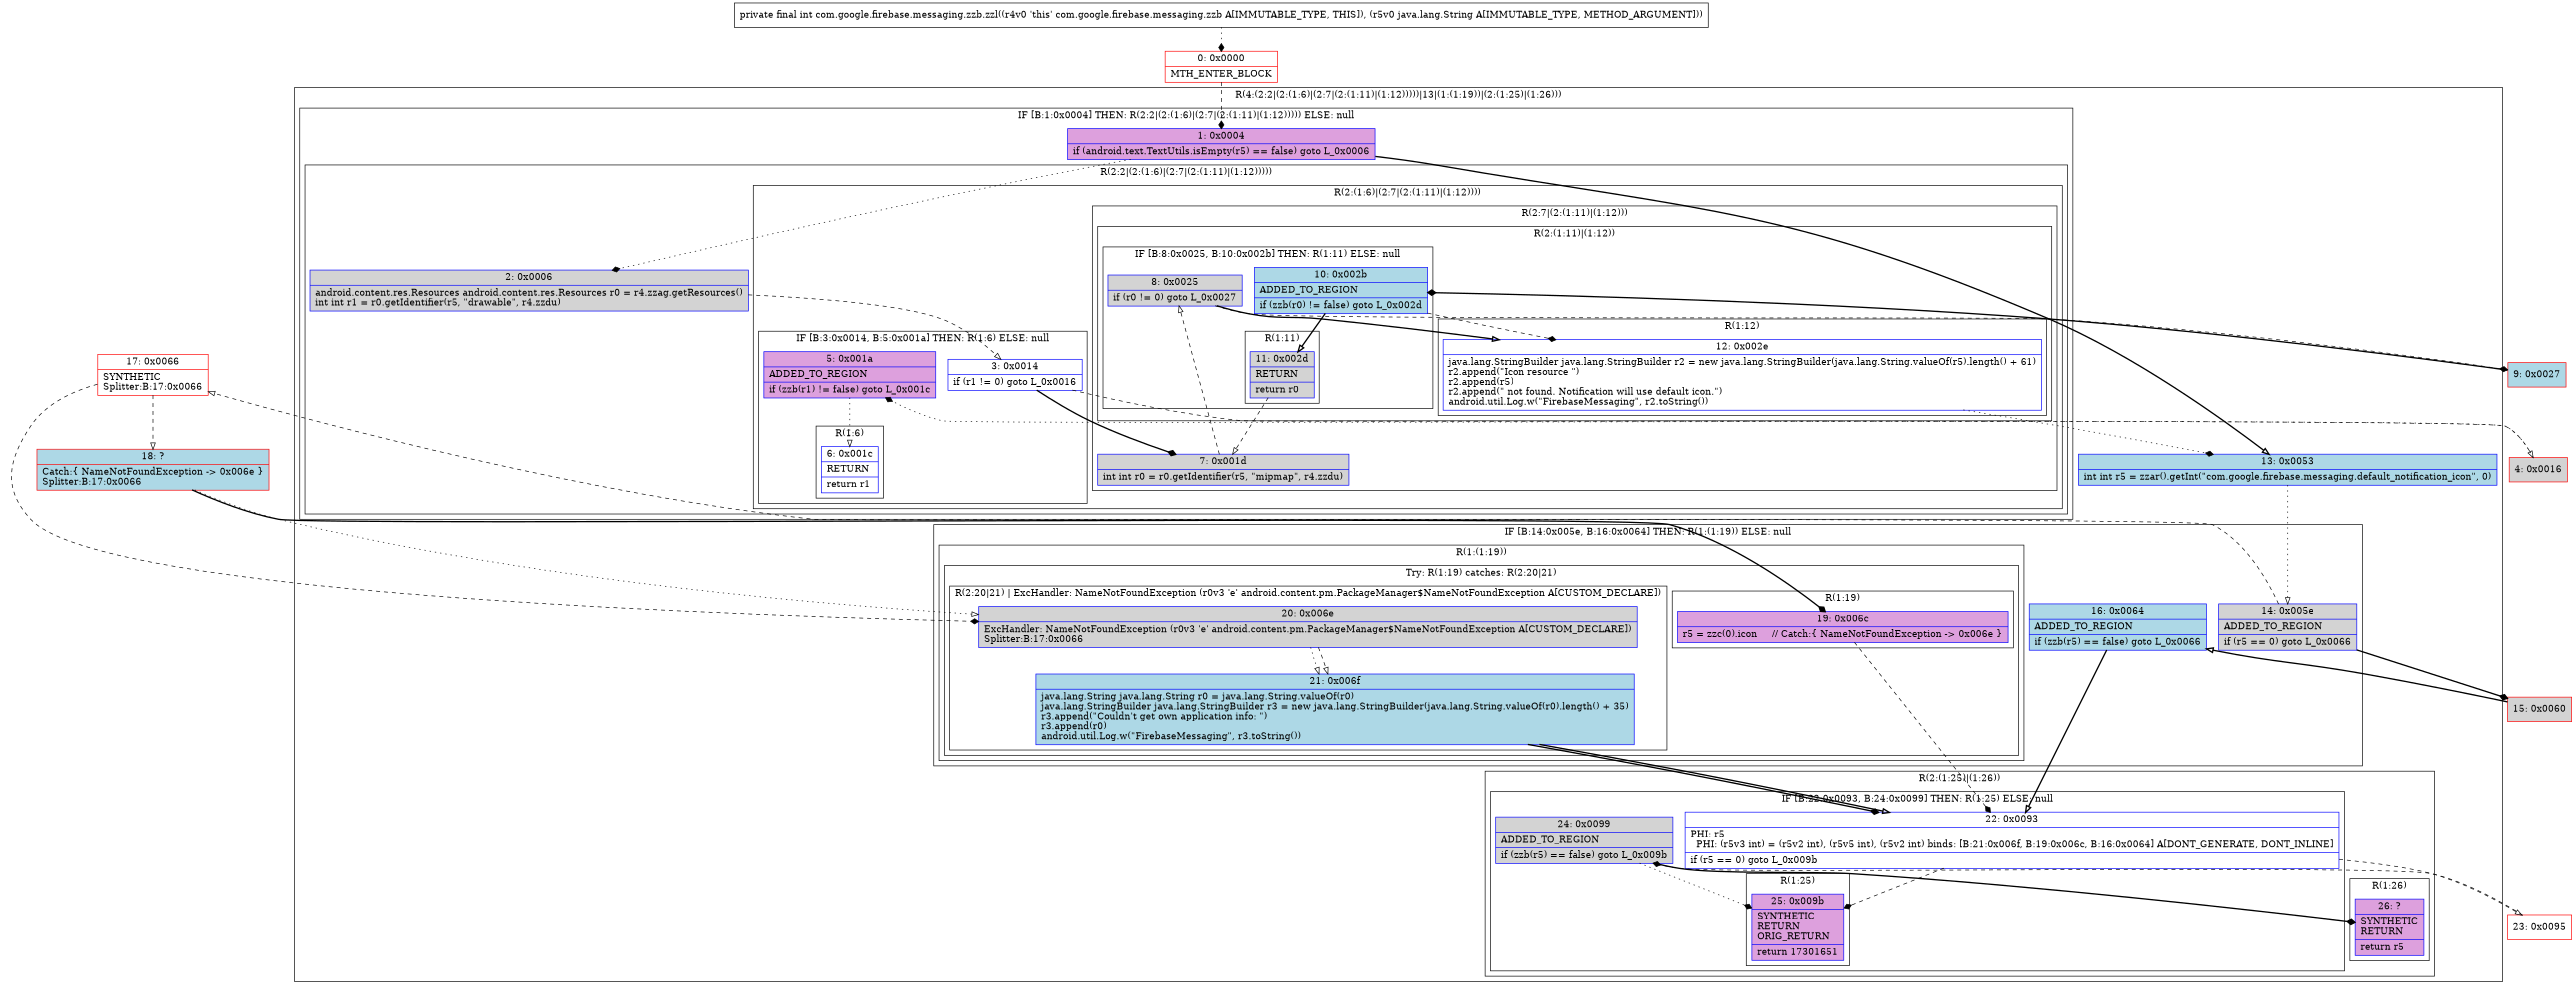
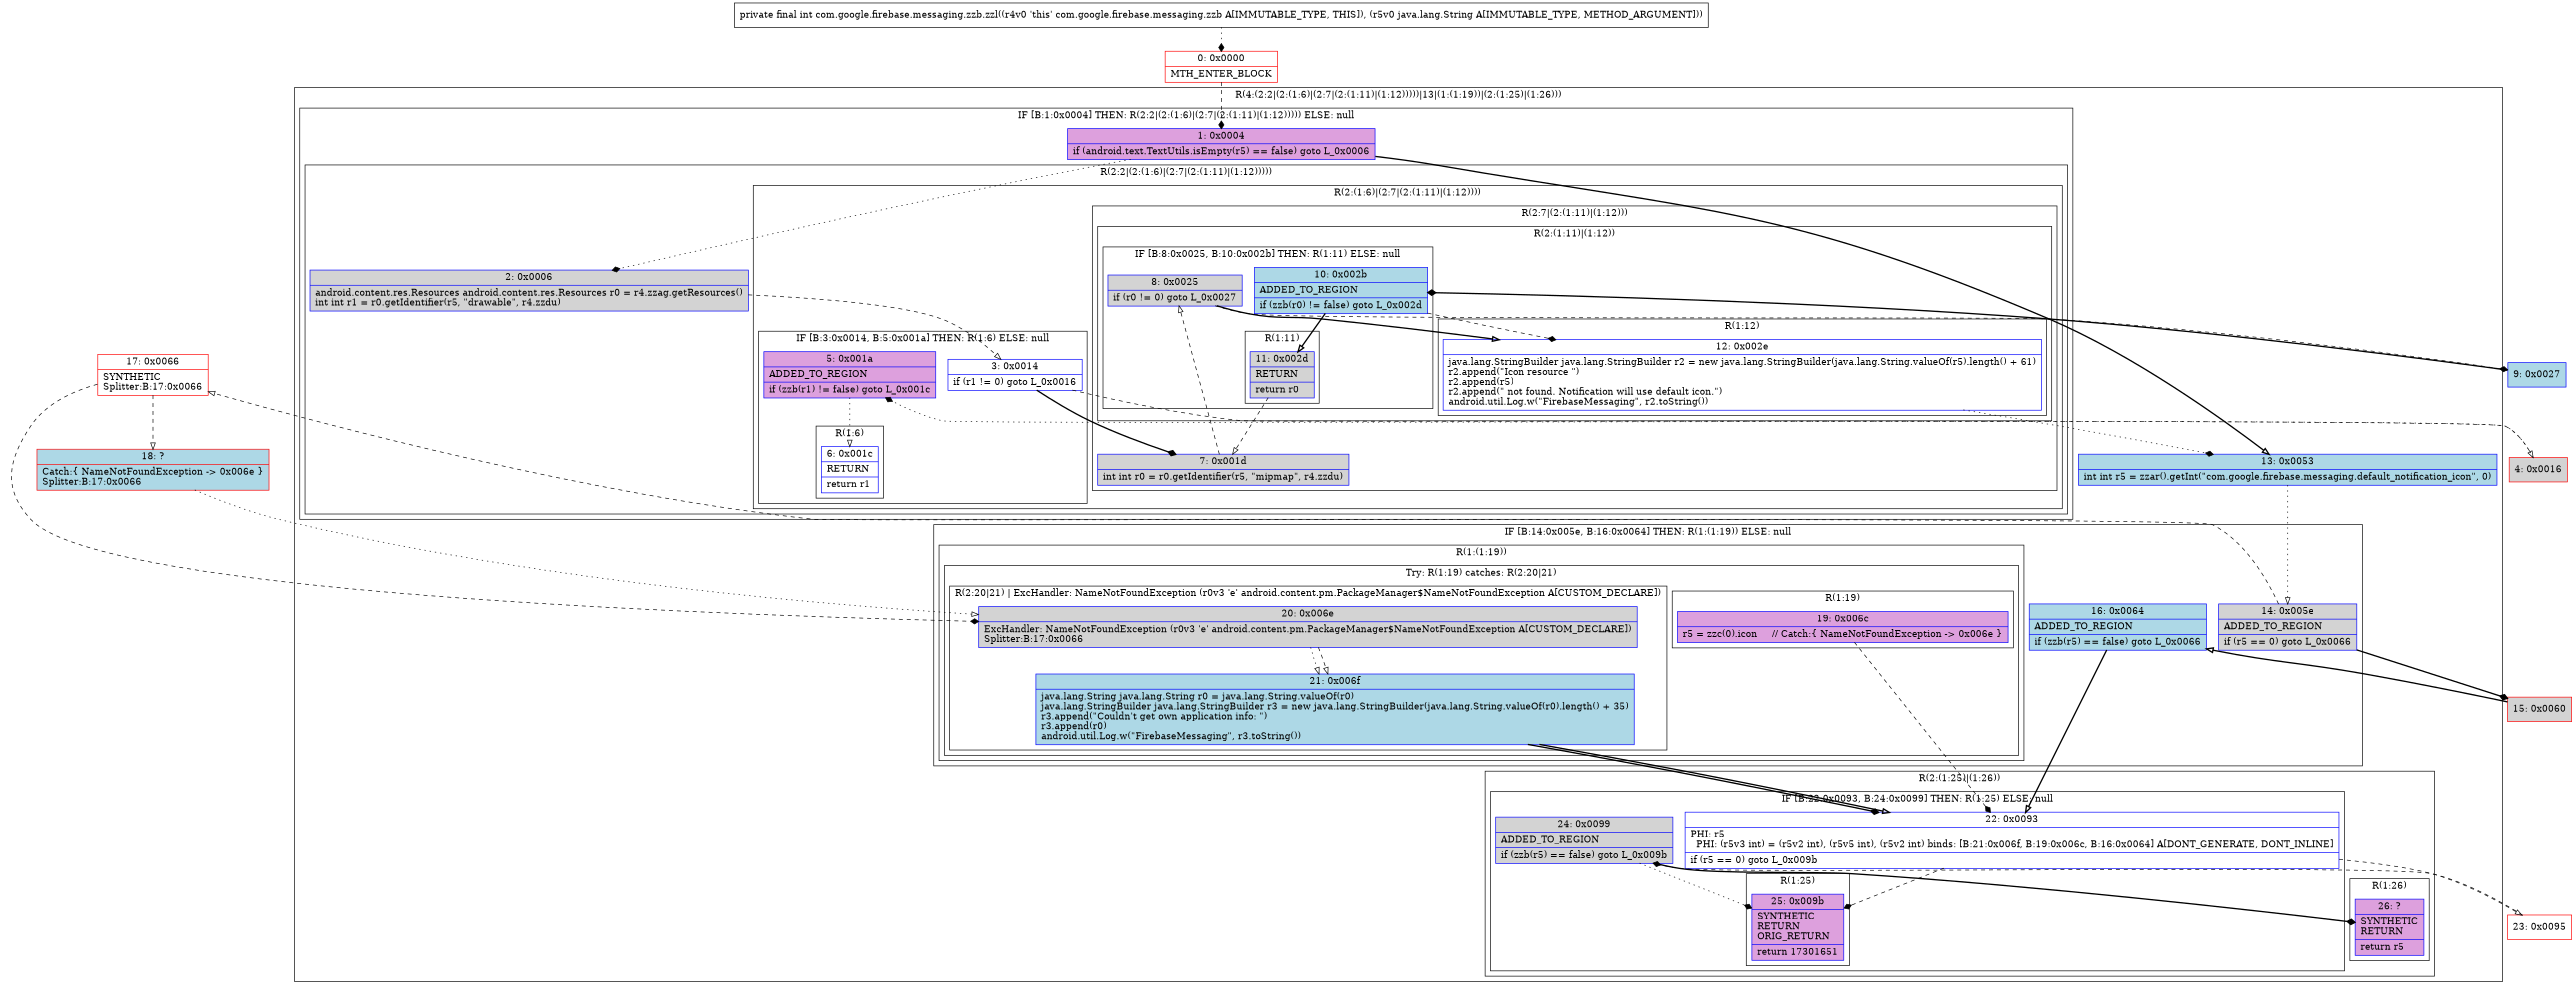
  digraph {
    node [color=blue fillcolor=lightgrey shape=record style=filled]
    edge [arrowhead=diamond style=dashed]
    n1 [fillcolor=white label="{6\:\ 0x001c|RETURN\l|return r1\l}"]
    n2 [fillcolor=white label="{3\:\ 0x0014|if (r1 != 0) goto L_0x0016\l}"]
    n3 [fillcolor=plum label="{5\:\ 0x001a|ADDED_TO_REGION\l|if (zzb(r1) != false) goto L_0x001c\l}"]
    n4 [label="{11\:\ 0x002d|RETURN\l|return r0\l}"]
    n5 [label="{8\:\ 0x0025|if (r0 != 0) goto L_0x0027\l}"]
    n6 [fillcolor=lightblue label="{10\:\ 0x002b|ADDED_TO_REGION\l|if (zzb(r0) != false) goto L_0x002d\l}"]
    n7 [fillcolor=white label="{12\:\ 0x002e|java.lang.StringBuilder java.lang.StringBuilder r2 = new java.lang.StringBuilder(java.lang.String.valueOf(r5).length() + 61)\lr2.append(\"Icon resource \")\lr2.append(r5)\lr2.append(\" not found. Notification will use default icon.\")\landroid.util.Log.w(\"FirebaseMessaging\", r2.toString())\l}"]
    n8 [label="{7\:\ 0x001d|int int r0 = r0.getIdentifier(r5, \"mipmap\", r4.zzdu)\l}"]
    n9 [label="{2\:\ 0x0006|android.content.res.Resources android.content.res.Resources r0 = r4.zzag.getResources()\lint int r1 = r0.getIdentifier(r5, \"drawable\", r4.zzdu)\l}"]
    n10 [fillcolor=plum label="{1\:\ 0x0004|if (android.text.TextUtils.isEmpty(r5) == false) goto L_0x0006\l}"]
    n11 [fillcolor=plum label="{19\:\ 0x006c|r5 = zzc(0).icon     \/\/ Catch:\{ NameNotFoundException \-\> 0x006e \}\l}"]
    n12 [label="{20\:\ 0x006e|ExcHandler: NameNotFoundException (r0v3 'e' android.content.pm.PackageManager$NameNotFoundException A[CUSTOM_DECLARE])\lSplitter:B:17:0x0066\l}"]
    n13 [fillcolor=lightblue label="{21\:\ 0x006f|java.lang.String java.lang.String r0 = java.lang.String.valueOf(r0)\ljava.lang.StringBuilder java.lang.StringBuilder r3 = new java.lang.StringBuilder(java.lang.String.valueOf(r0).length() + 35)\lr3.append(\"Couldn't get own application info: \")\lr3.append(r0)\landroid.util.Log.w(\"FirebaseMessaging\", r3.toString())\l}"]
    n14 [label="{14\:\ 0x005e|ADDED_TO_REGION\l|if (r5 == 0) goto L_0x0066\l}"]
    n15 [fillcolor=lightblue label="{16\:\ 0x0064|ADDED_TO_REGION\l|if (zzb(r5) == false) goto L_0x0066\l}"]
    n16 [fillcolor=plum label="{25\:\ 0x009b|SYNTHETIC\lRETURN\lORIG_RETURN\l|return 17301651\l}"]
    n17 [fillcolor=white label="{22\:\ 0x0093|PHI: r5 \l  PHI: (r5v3 int) = (r5v2 int), (r5v5 int), (r5v2 int) binds: [B:21:0x006f, B:19:0x006c, B:16:0x0064] A[DONT_GENERATE, DONT_INLINE]\l|if (r5 == 0) goto L_0x009b\l}"]
    n18 [label="{24\:\ 0x0099|ADDED_TO_REGION\l|if (zzb(r5) == false) goto L_0x009b\l}"]
    n19 [fillcolor=plum label="{26\:\ ?|SYNTHETIC\lRETURN\l|return r5\l}"]
    n20 [fillcolor=lightblue label="{13\:\ 0x0053|int int r5 = zzar().getInt(\"com.google.firebase.messaging.default_notification_icon\", 0)\l}"]
    n21 [color=red label="{4\:\ 0x0016}"]
-   n22 [color=red fillcolor=lightblue label="{9\:\ 0x0027}"]
+   n22 [fillcolor=lightblue label="{9\:\ 0x0027}"]
    n23 [color=red label="{15\:\ 0x0060}"]
    n24 [color=red fillcolor=white label="{17\:\ 0x0066|SYNTHETIC\lSplitter:B:17:0x0066\l}"]
    n25 [color=red fillcolor=white label="{23\:\ 0x0095}"]
    n26 [color=red fillcolor=lightblue label="{18\:\ ?|Catch:\{ NameNotFoundException \-\> 0x006e \}\lSplitter:B:17:0x0066\l}"]
    n27 [color=red fillcolor=white label="{0\:\ 0x0000|MTH_ENTER_BLOCK\l}"]
    n28 [fillcolor=white label="{private final int com.google.firebase.messaging.zzb.zzl((r4v0 'this' com.google.firebase.messaging.zzb A[IMMUTABLE_TYPE, THIS]), (r5v0 java.lang.String A[IMMUTABLE_TYPE, METHOD_ARGUMENT])) }" color=""]
    subgraph cluster_1 {
      label="R(4:(2:2|(2:(1:6)|(2:7|(2:(1:11)|(1:12)))))|13|(1:(1:19))|(2:(1:25)|(1:26)))"
      n20
      subgraph cluster_2 {
        label="IF [B:1:0x0004] THEN: R(2:2|(2:(1:6)|(2:7|(2:(1:11)|(1:12))))) ELSE: null"
        n10
        subgraph cluster_3 {
          label="R(2:2|(2:(1:6)|(2:7|(2:(1:11)|(1:12)))))"
          n9
          subgraph cluster_4 {
            label="R(2:(1:6)|(2:7|(2:(1:11)|(1:12))))"
            subgraph cluster_5 {
              label="IF [B:3:0x0014, B:5:0x001a] THEN: R(1:6) ELSE: null"
              n2
              n3
              subgraph cluster_6 {
                label="R(1:6)"
                n1
              }
            }
            subgraph cluster_7 {
              label="R(2:7|(2:(1:11)|(1:12)))"
              n8
              subgraph cluster_8 {
                label="R(2:(1:11)|(1:12))"
                subgraph cluster_9 {
                  label="IF [B:8:0x0025, B:10:0x002b] THEN: R(1:11) ELSE: null"
                  n5
                  n6
                  subgraph cluster_10 {
                    label="R(1:11)"
                    n4
                  }
                }
                subgraph cluster_11 {
                  label="R(1:12)"
                  n7
                }
              }
            }
          }
        }
      }
      subgraph cluster_12 {
        label="IF [B:14:0x005e, B:16:0x0064] THEN: R(1:(1:19)) ELSE: null"
        n14
        n15
        subgraph cluster_13 {
          label="R(1:(1:19))"
          subgraph cluster_14 {
            label="Try: R(1:19) catches: R(2:20|21)"
            subgraph cluster_15 {
              label="R(1:19)"
              n11
            }
            subgraph cluster_16 {
              label="R(2:20|21) | ExcHandler: NameNotFoundException (r0v3 'e' android.content.pm.PackageManager$NameNotFoundException A[CUSTOM_DECLARE])\l"
              n12
              n13
            }
          }
        }
      }
      subgraph cluster_17 {
        label="R(2:(1:25)|(1:26))"
        subgraph cluster_18 {
          label="IF [B:22:0x0093, B:24:0x0099] THEN: R(1:25) ELSE: null"
          n17
          n18
          subgraph cluster_19 {
            label="R(1:25)"
            n16
          }
        }
        subgraph cluster_20 {
          label="R(1:26)"
          n19
        }
      }
    }
    subgraph cluster_21 {
      label="R(2:20|21) | ExcHandler: NameNotFoundException (r0v3 'e' android.content.pm.PackageManager$NameNotFoundException A[CUSTOM_DECLARE])\l"
    }
    n2 -> n8 [style=bold]
    n2 -> n21 [arrowhead=onormal]
    n3 -> n1 [arrowhead=onormal style=dotted]
    n4 -> n8 [arrowhead=onormal]
    n5 -> n7 [arrowhead=onormal style=bold]
    n5 -> n22
    n6 -> n4 [arrowhead=onormal style=bold]
    n6 -> n7
    n7 -> n20 [style=dotted]
    n8 -> n5 [arrowhead=onormal]
    n9 -> n2 [arrowhead=onormal]
    n10 -> n9 [style=dotted]
    n10 -> n20 [arrowhead=onormal style=bold]
    n11 -> n17
    n12 -> n13 [arrowhead=onormal style=dotted]
    n12 -> n13 [arrowhead=onormal]
    n13 -> n17 [style=bold]
    n13 -> n17 [arrowhead=onormal style=bold]
    n14 -> n23 [style=bold]
    n14 -> n24 [arrowhead=onormal]
    n15 -> n17 [arrowhead=onormal style=bold]
    n17 -> n16
    n17 -> n25 [arrowhead=onormal]
    n18 -> n16 [style=dotted]
    n18 -> n19 [style=bold]
    n20 -> n14 [arrowhead=onormal style=dotted]
    n21 -> n3 [style=dotted]
    n22 -> n6 [style=bold]
    n23 -> n15 [arrowhead=onormal style=bold]
    n24 -> n12
    n24 -> n26 [arrowhead=onormal]
    n25 -> n18
-   n26 -> n11 [style=bold]
    n26 -> n12 [arrowhead=onormal style=dotted]
    n27 -> n10
    n28 -> n27 [style=dotted]
  }
